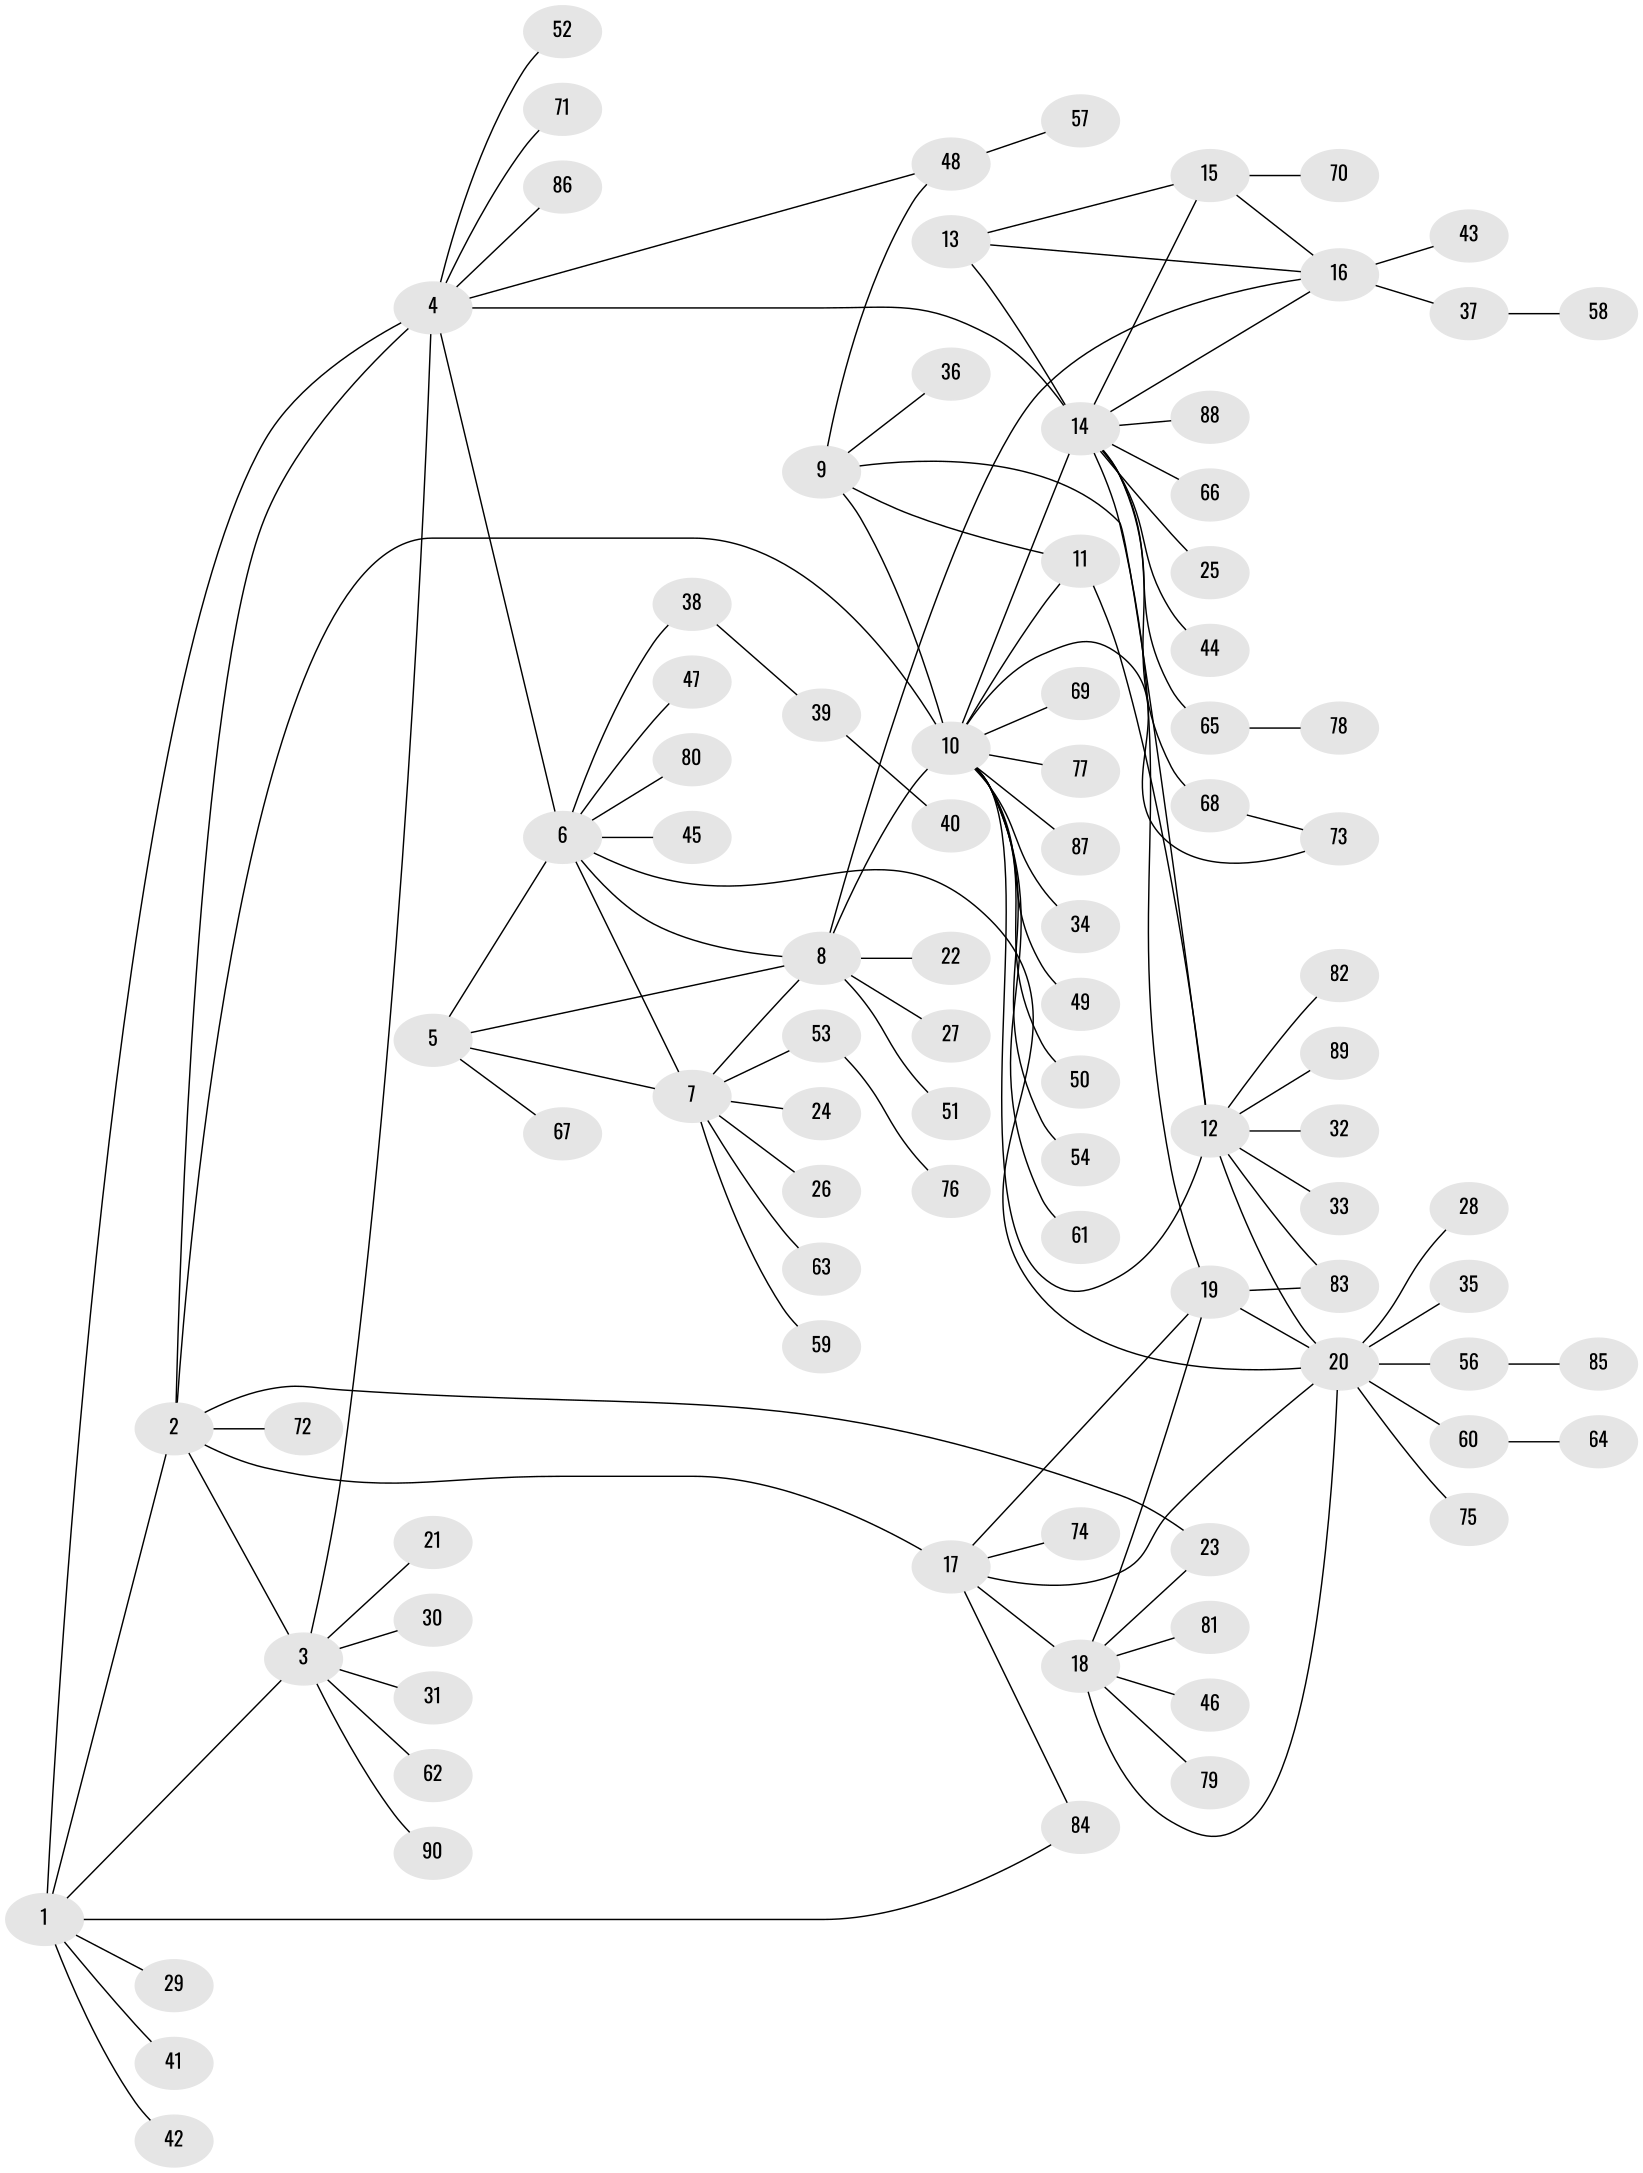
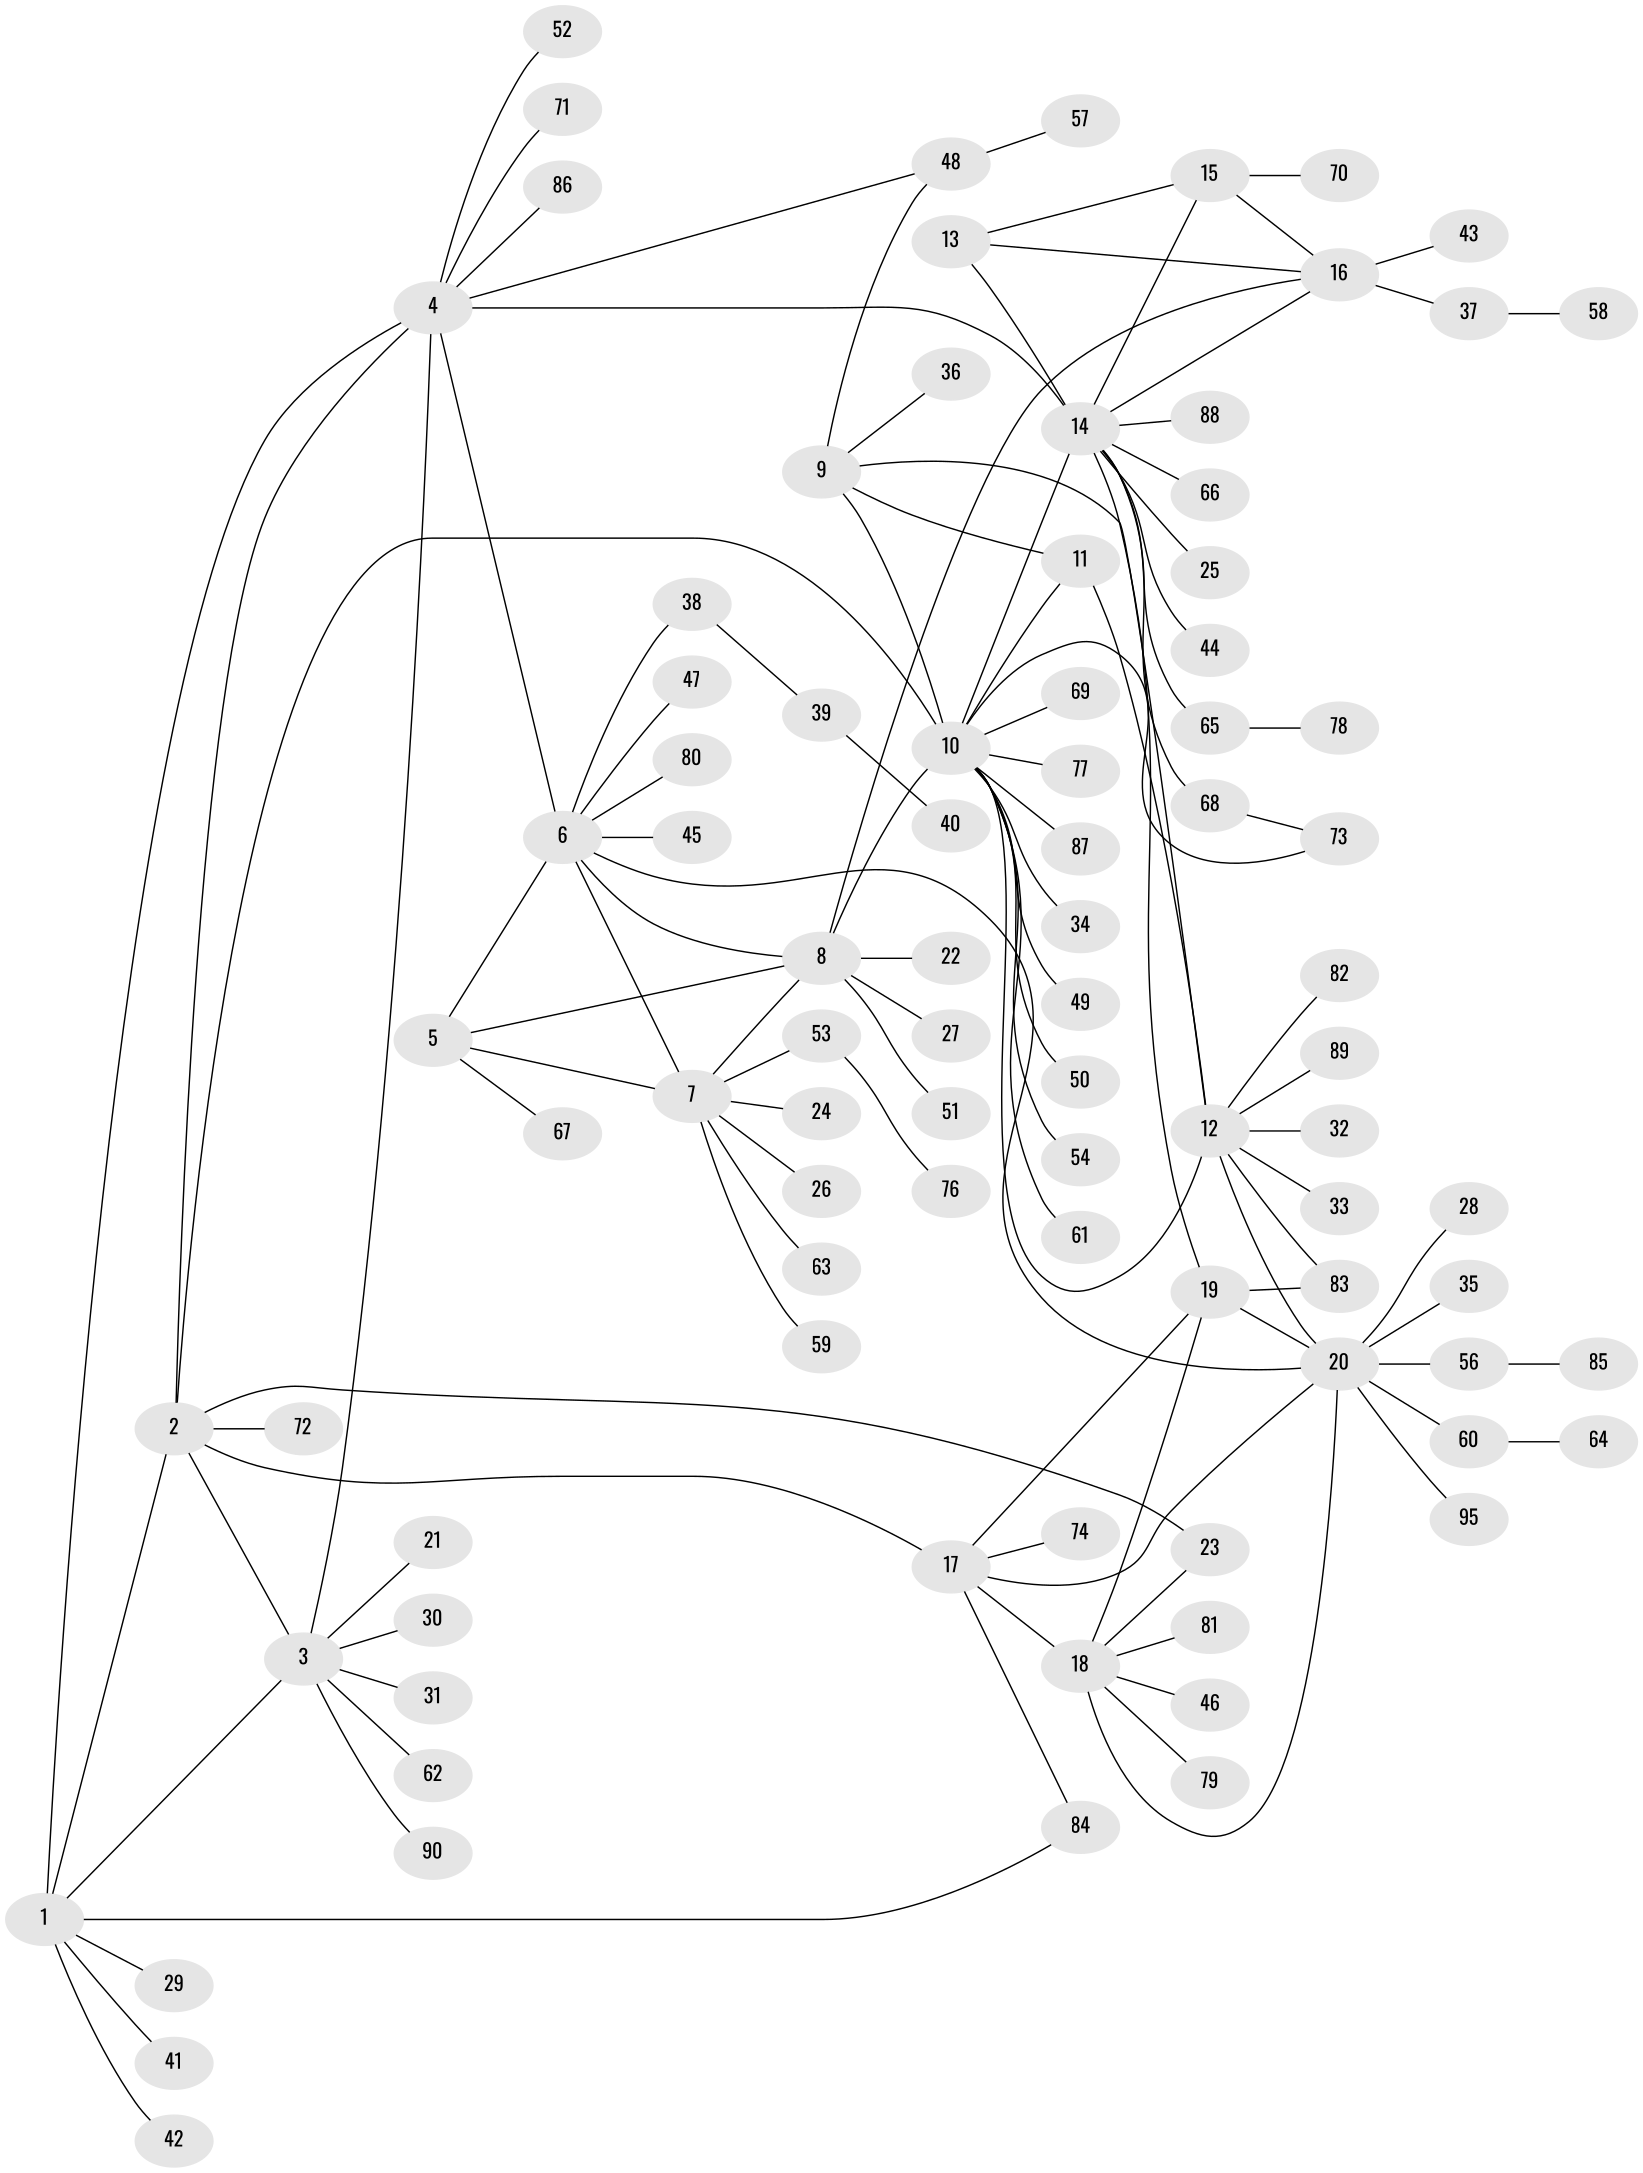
  graph {
    fontname=Oswald
    rankdir=LR
    node [color=gray90 fontname=Oswald style=filled]
    edge [fontname=Oswald]
    1
    2
    3
    4
    29
    41
    42
    84
    10
    17
    23
    72
    21
    30
    31
    62
    90
    6
    14
    48
    52
    71
    86
    11
    12
    34
    49
    50
    54
    61
    69
    73
    77
    87
    20
    19
    18
    74
    7
    8
    38
    45
    47
    80
    16
    15
    25
    44
    65
    66
    68
    88
    57
    5
    67
    24
    26
    53
    59
    63
    22
    27
    51
    28
    35
    56
    60
-   75
+   75 [label=95]
    39
    76
    37
    43
    9
    36
    32
    33
    82
    83
    89
    13
    70
    78
    58
    46
    79
    81
    85
    64
    40
    1 -- 2
    1 -- 3
    1 -- 4
    1 -- 29
    1 -- 41
    1 -- 42
    1 -- 84
    2 -- 3
    2 -- 4
    2 -- 10
    2 -- 17
    2 -- 23
    2 -- 72
    3 -- 4
    3 -- 21
    3 -- 30
    3 -- 31
    3 -- 62
    3 -- 90
    4 -- 6
    4 -- 14
    4 -- 48
    4 -- 52
    4 -- 71
    4 -- 86
    10 -- 14
    10 -- 11
    10 -- 12
    10 -- 34
    10 -- 49
    10 -- 50
    10 -- 54
    10 -- 61
    10 -- 69
    10 -- 73
    10 -- 77
    10 -- 87
    17 -- 84
    17 -- 20
    17 -- 19
    17 -- 18
    17 -- 74
    6 -- 20
    6 -- 7
    6 -- 8
    6 -- 38
    6 -- 45
    6 -- 47
    6 -- 80
    14 -- 19
    14 -- 16
    14 -- 15
    14 -- 25
    14 -- 44
    14 -- 65
    14 -- 66
    14 -- 68
    14 -- 88
    48 -- 57
    11 -- 12
    12 -- 20
    12 -- 32
    12 -- 33
    12 -- 82
    12 -- 83
    12 -- 89
    20 -- 28
    20 -- 35
    20 -- 56
    20 -- 60
    20 -- 75
    19 -- 20
    19 -- 83
    18 -- 23
    18 -- 20
    18 -- 19
    18 -- 46
    18 -- 79
    18 -- 81
    7 -- 8
    7 -- 24
    7 -- 26
    7 -- 53
    7 -- 59
    7 -- 63
    8 -- 10
    8 -- 16
    8 -- 22
    8 -- 27
    8 -- 51
    38 -- 39
    16 -- 37
    16 -- 43
    15 -- 16
    15 -- 70
    65 -- 78
    68 -- 73
    5 -- 6
    5 -- 7
    5 -- 8
    5 -- 67
    53 -- 76
    56 -- 85
    60 -- 64
    39 -- 40
    37 -- 58
    9 -- 10
    9 -- 48
    9 -- 11
    9 -- 12
    9 -- 36
    13 -- 14
    13 -- 16
    13 -- 15
  }
